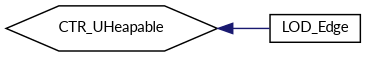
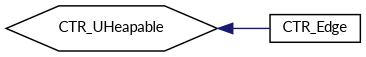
  digraph {
    rankdir=LR
    fontname=Lato
    node [color=black fillcolor=white fontname=Lato fontsize=10 style=filled]
    n1 [height=0.2 label=CTR_UHeapable shape=hexagon width=0.4]
-   n2 [height=0.2 label=LOD_Edge shape=box width=0.4]
+   n2 [height=0.2 label=CTR_Edge shape=box width=0.4]
    n1 -> n2 [color=midnightblue dir=back fontname=Lato fontsize=10 labelfontname=Helvetica labelfontsize=10 style=solid]
  }
